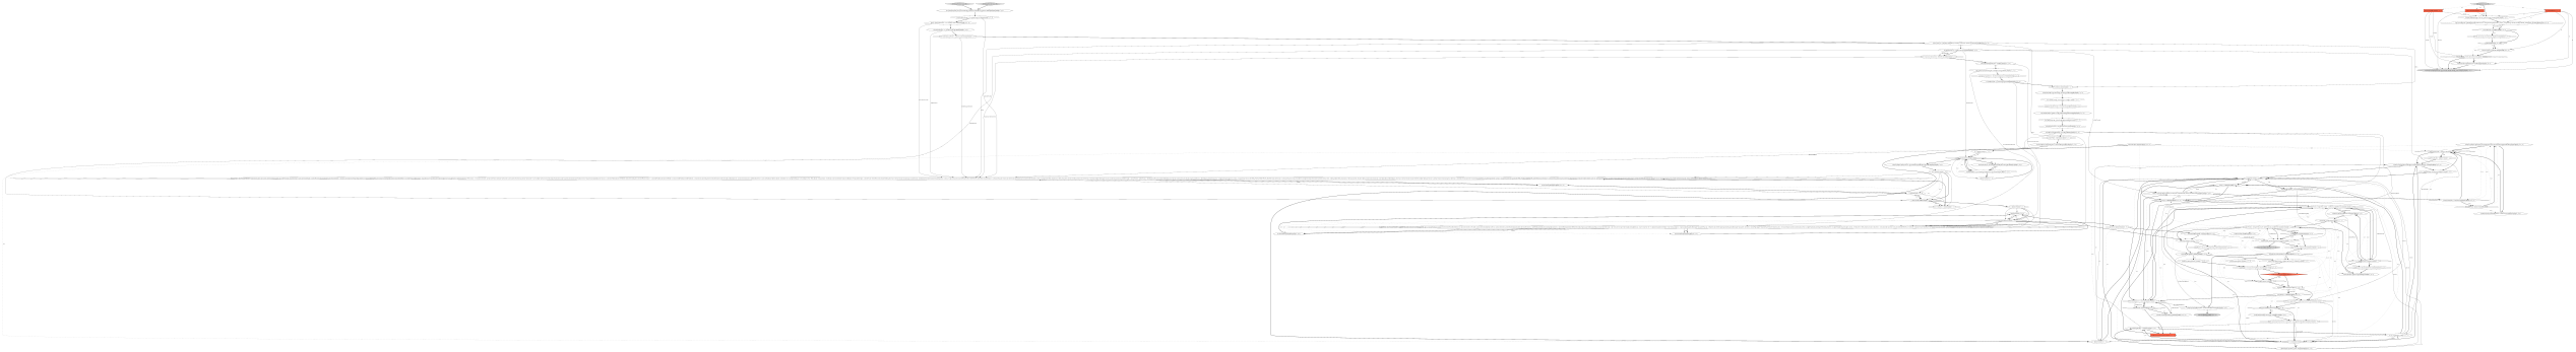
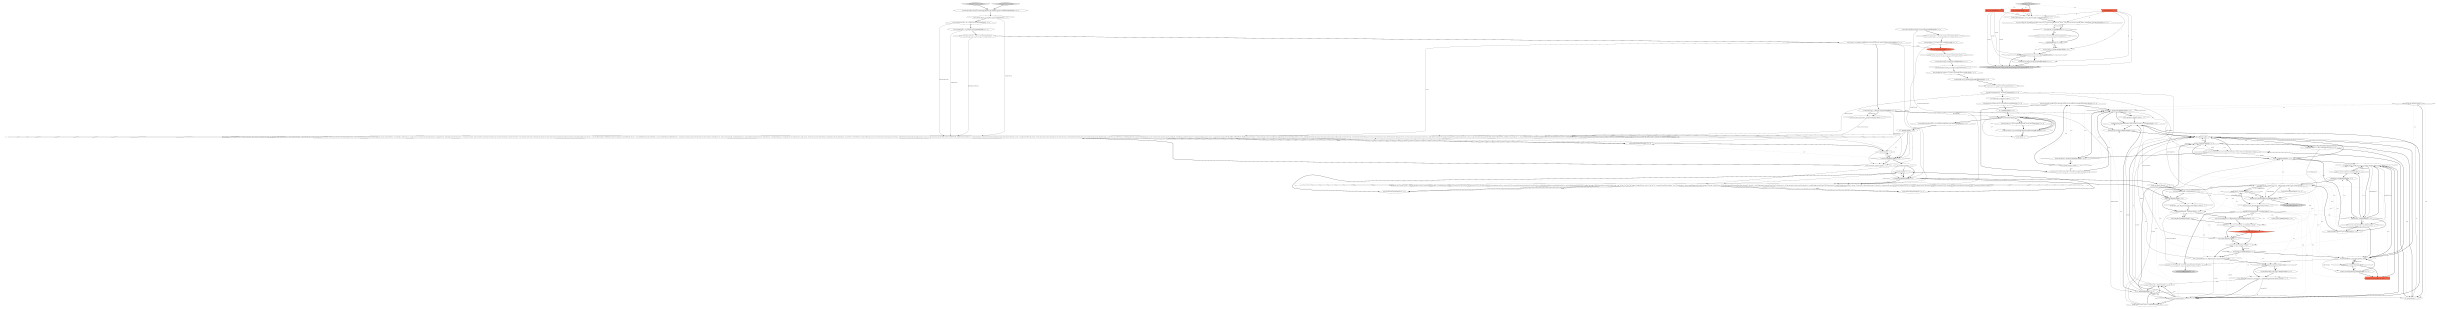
  digraph {
    fontname="IBM Plex Sans"
    node [fillcolor=white fontname="IBM Plex Sans" shape=ellipse style=filled]
    edge [fontname="IBM Plex Sans" style=bold]
    n1 [label="verbose(\"Operation\",operations.get(),\"Draining permits for write thread\",writeThreadNumber)@@@234@@@['1', '1', '0']"]
    n2 [label="writeThreadNumber >= nWriteThreads@@@236@@@['1', '1', '0']" shape=diamond]
    n3 [label="writePermissions(writeThreadNumber++(.drainPermits()@@@235@@@['0', '1', '0']"]
    n4 [label="writePermissions(writeThreadNumber(.release(random().nextInt(2) + 1)@@@238@@@['1', '1', '0']"]
    n5 [label="readPermission.drainPermits()@@@240@@@['0', '1', '0']"]
    n6 [label="writeThreadNumber--@@@237@@@['0', '1', '0']"]
    n7 [label="writePerm.release(neededPermits)@@@252@@@['0', '1', '0']"]
    n8 [label="int neededPermits = Integer.MAX_VALUE - writePerm.availablePermits()@@@251@@@['1', '1', '0']"]
    n9 [label="visibleModel = model@@@254@@@['0', '1', '0']"]
    n10 [label="neededPermits > 0@@@252@@@['1', '1', '0']" shape=diamond]
    n11 [label="readPermission.release(neededPermits)@@@252@@@['1', '0', '0']"]
    n12 [label="int neededPermits = Integer.MAX_VALUE - readPermission.availablePermits()@@@255@@@['1', '1', '0']"]
    n13 [label="int writeThreadNumber = 0@@@226@@@['1', '1', '0']"]
    n14 [label="int cnt = 5000@@@227@@@['1', '1', '0']"]
    n15 [label="recInfo == null@@@228@@@['0', '1', '0']" shape=diamond]
    n16 [label="cnt == 0@@@242@@@['1', '1', '0']" shape=diamond]
    n17 [label="cnt--@@@230@@@['1', '1', '0']"]
    n18 [label="recoveryInfoF != null@@@224@@@['1', '1', '0']" shape=diamond]
    n19 [label="UpdateLog.RecoveryInfo recInfo = null@@@225@@@['0', '1', '0']"]
    n20 [label="recInfo != null@@@246@@@['1', '1', '0']" shape=diamond]
    n21 [label="recInfo = recoveryInfoF.get(random().nextInt(100 / nWriteThreads),TimeUnit.MILLISECONDS)@@@231@@@['1', '1', '0']"]
    n22 [label="bufferedAddsApplied += recInfo.adds@@@247@@@['1', '1', '0']"]
    n23 [label="bufferedAddsApplied += recInfo.adds@@@243@@@['1', '0', '0']"]
    n24 [label="writeThreadNumber >= nWriteThreads@@@232@@@['1', '0', '0']" shape=diamond]
-   n25 [label="initModel(ndocs)@@@15@@@['1', '1', '0']"]
+   n25 [fillcolor=tomato label="initModel(ndocs)@@@15@@@['1', '1', '0']"]
    n26 [label="final AtomicInteger numCommitting = new AtomicInteger()@@@16@@@['1', '1', '0']"]
    n27 [label="List<Thread> threads = new ArrayList<>()@@@17@@@['1', '1', '0']"]
    n28 [label="final int deletePercent = 4 + random().nextInt(25)@@@6@@@['1', '1', '0']"]
    n29 [label="Thread thread = new Thread(\"WRITER\" + i){@Override public void run(){try {while (operations.get() > 0) {writePermission.acquire()int oper = rand.nextInt(10)if (oper < commitPercent) {if (numCommitting.incrementAndGet() <= maxConcurrentCommits) {Map<Integer,DocInfo> newCommittedModellong versionsynchronized (globalLock) {newCommittedModel = new HashMap<>(model)version = snapshotCount++}synchronized (stateChangeLock) {if (uLog.getState() != UpdateLog.State.ACTIVE) version = -1if (rand.nextInt(100) < softCommitPercent) {verbose(\"softCommit start\")assertU(TestHarness.commit(\"softCommit\",\"true\"))verbose(\"softCommit end\")}{verbose(\"hardCommit start\")assertU(commit())verbose(\"hardCommit end\")}}synchronized (globalLock) {if (version >= committedModelClock) {if (VERBOSE) {verbose(\"installing new committedModel version=\" + committedModelClock)}committedModel = newCommittedModelcommittedModelClock = version}}}numCommitting.decrementAndGet()continue}int idif (rand.nextBoolean()) {id = rand.nextInt(ndocs)}{id = lastId}boolean before = rand.nextBoolean()if (before) {lastId = id}DocInfo info = model.get(id)long val = info.vallong nextVal = Math.abs(val) + 1long version = testVersion.incrementAndGet()if (rand.nextBoolean()) Thread.yield()if (oper < commitPercent + deletePercent) {verbose(\"deleting id\",id,\"val=\",nextVal,\"version\",version)Long returnedVersion = deleteAndGetVersion(Integer.toString(id),params(\"_version_\",Long.toString(-version),DISTRIB_UPDATE_PARAM,FROM_LEADER))if (returnedVersion != null) {assertEquals(-version,returnedVersion.longValue())}synchronized (model) {DocInfo currInfo = model.get(id)if (Math.abs(version) > Math.abs(currInfo.version)) {model.put(id,new DocInfo(version,-nextVal))}}verbose(\"deleting id\",id,\"val=\",nextVal,\"version\",version,\"DONE\")}if (oper < commitPercent + deletePercent + deleteByQueryPercent) {verbose(\"deleteByQuery id\",id,\"val=\",nextVal,\"version\",version)Long returnedVersion = deleteByQueryAndGetVersion(\"id:\" + Integer.toString(id),params(\"_version_\",Long.toString(-version),DISTRIB_UPDATE_PARAM,FROM_LEADER))if (returnedVersion != null) {assertEquals(-version,returnedVersion.longValue())}synchronized (model) {DocInfo currInfo = model.get(id)if (Math.abs(version) > Math.abs(currInfo.version)) {model.put(id,new DocInfo(version,-nextVal))}}verbose(\"deleteByQuery id\",id,\"val=\",nextVal,\"version\",version,\"DONE\")}{verbose(\"adding id\",id,\"val=\",nextVal,\"version\",version)Long returnedVersion = addAndGetVersion(sdoc(\"id\",Integer.toString(id),FIELD,Long.toString(nextVal),\"_version_\",Long.toString(version)),params(DISTRIB_UPDATE_PARAM,FROM_LEADER))if (returnedVersion != null) {assertEquals(version,returnedVersion.longValue())}synchronized (model) {DocInfo currInfo = model.get(id)if (version > currInfo.version) {model.put(id,new DocInfo(version,nextVal))}}if (VERBOSE) {verbose(\"adding id\",id,\"val=\",nextVal,\"version\",version,\"DONE\")}}if (!before) {lastId = id}}}catch (Throwable e) }}@@@33@@@['1', '1', '0']"]
    n30 [label="final int deleteByQueryPercent = random().nextInt(5)@@@7@@@['1', '1', '0']"]
    n31 [label="threads.add(thread)@@@147@@@['1', '1', '0']"]
    n32 [label="final int ndocs = 5 + (random().nextBoolean()? random().nextInt(25): random().nextInt(200))@@@8@@@['1', '1', '0']"]
    n33 [label="i++@@@27@@@['0', '1', '0']"]
    n34 [label="i < nWriteThreads@@@26@@@['1', '1', '0']" shape=diamond]
    n35 [label="writePermissions(i( = new Semaphore(Integer.MAX_VALUE,false)@@@27@@@['1', '1', '0']"]
    n36 [label="final Semaphore readPermission = new Semaphore(Integer.MAX_VALUE,false)@@@28@@@['1', '1', '0']"]
    n37 [label="writePermissions(i( = new Semaphore(Integer.MAX_VALUE,false)@@@27@@@['1', '0', '0']"]
    n38 [label="threads.add(thread)@@@205@@@['1', '0', '0']"]
    n39 [label="i++@@@151@@@['1', '1', '0']"]
    n40 [label="Thread thread = new Thread(\"READER\" + i){@Override public void run(){try {while (operations.get() > 0) {readPermission.tryAcquire(10,TimeUnit.MILLISECONDS)int id = rand.nextInt(100) < 25? lastId: rand.nextInt(ndocs)boolean realTime = rand.nextInt(100) < percentRealtimeQueryDocInfo infoif (realTime) {info = visibleModel.get(id)}{synchronized (globalLock) {info = committedModel.get(id)}}if (VERBOSE) {verbose(\"querying id\",id)}SolrQueryRequest sreqif (realTime) {sreq = req(\"wt\",\"json\",\"qt\",\"/get\",\"ids\",Integer.toString(id))}{sreq = req(\"wt\",\"json\",\"q\",\"id:\" + Integer.toString(id),\"omitHeader\",\"true\")}String response = h.query(sreq)@SuppressWarnings({\"rawtypes\"}) Map rsp = (Map)Utils.fromJSONString(response)@SuppressWarnings({\"rawtypes\"}) List doclist = (List)(((Map)rsp.get(\"response\")).get(\"docs\"))if (doclist.size() == 0) {}{assertEquals(1,doclist.size())long foundVal = (Long)(((Map)doclist.get(0)).get(FIELD))long foundVer = (Long)(((Map)doclist.get(0)).get(\"_version_\"))if (foundVer < Math.abs(info.version) || (foundVer == info.version && foundVal != info.val)) {verbose(\"ERROR, id=\",id,\"found=\",response,\"model\",info)assertTrue(false)}}}if (rand.nextInt(100) < percentGetLatestVersions) {getLatestVersions()}}catch (Throwable e) }}@@@152@@@['1', '1', '0']"]
    n41 [label="i < nReadThreads@@@150@@@['1', '1', '0']" shape=diamond]
    n42 [fillcolor=tomato label="long version@@@2@@@['0', '0', '1']" shape=box]
    n43 [label="Math.abs(version) > Math.abs(currInfo.version)@@@10@@@['0', '0', '1']" shape=diamond]
    n44 [fillcolor=lightgray label="ifVerbose(\"deleteByQuery id\",id,\"val=\",nextVal,\"version\",version,\"DONE\")@@@14@@@['0', '0', '1']"]
    n45 [label="model.put(id,new DocInfo(version,-nextVal))@@@11@@@['0', '0', '1']"]
    n46 [label="ifVerbose(\"deleteByQuery id\",id,\"val=\",nextVal,\"version\",version)@@@3@@@['0', '0', '1']"]
    n47 [label="Long returnedVersion = deleteByQueryAndGetVersion(\"id:\" + Integer.toString(id),params(\"_version_\",Long.toString(-version),DISTRIB_UPDATE_PARAM,FROM_LEADER))@@@4@@@['0', '0', '1']"]
    n48 [label="returnedVersion != null@@@5@@@['0', '0', '1']" shape=diamond]
    n49 [label="model@@@8@@@['0', '0', '1']" shape=diamond]
    n50 [label="assertEquals(-version,returnedVersion.longValue())@@@6@@@['0', '0', '1']"]
    n51 [label="verbose(\"ROUND=\",operations.get())@@@253@@@['1', '0', '0']"]
    n52 [label="TimeoutException e@@@229@@@['1', '0', '0']" shape=diamond]
    n53 [label="TimeoutException e@@@233@@@['1', '1', '0']" shape=diamond]
    n54 [label="readPermission.release(neededPermits)@@@256@@@['1', '1', '0']"]
    n55 [fillcolor=lightgray label="thread.join()@@@258@@@['1', '0', '0']"]
    n56 [label="verbose(\"ROUND=\",operations.get())@@@257@@@['0', '1', '0']"]
    n57 [label="operations.decrementAndGet() > 0@@@259@@@['0', '1', '0']" shape=diamond]
    n58 [fillcolor=lightgray label="testStressRecovery['1', '0', '0']" shape=diamond]
    n59 [label="assumeFalse(\"FIXME: This test is horribly slow sometimes on Windows!\",Constants.WINDOWS)@@@3@@@['1', '1', '0']"]
    n60 [label="final int commitPercent = 5 + random().nextInt(10)@@@4@@@['1', '1', '0']"]
    n61 [label="final AtomicLong operations = new AtomicLong(atLeast(35))@@@13@@@['1', '1', '0']"]
    n62 [label="int nReadThreads = 2 + random().nextInt(10)@@@14@@@['1', '1', '0']"]
    n63 [label="DocInfo currInfo = model.get(id)@@@9@@@['0', '0', '1']"]
    n64 [label="writePerm.release(neededPermits)@@@248@@@['1', '0', '0']"]
    n65 [label="neededPermits > 0@@@248@@@['1', '0', '0']" shape=diamond]
    n66 [label="verbose(\"bufferedAddsApplied=\",bufferedAddsApplied)@@@260@@@['0', '1', '0']"]
    n67 [label="recoveryInfoF != null@@@220@@@['1', '0', '0']" shape=diamond]
    n68 [label="random().nextBoolean()@@@222@@@['1', '1', '0']" shape=diamond]
    n69 [label="Future<UpdateLog.RecoveryInfo> recoveryInfoF = uLog.applyBufferedUpdates()@@@223@@@['1', '1', '0']"]
    n70 [label="assertTrue(uLog.getState() == UpdateLog.State.BUFFERING)@@@221@@@['1', '1', '0']"]
    n71 [label="Thread.sleep(random().nextInt(10) + 1)@@@222@@@['0', '1', '0']"]
    n72 [fillcolor=tomato label="random().nextBoolean()@@@218@@@['1', '0', '0']" shape=diamond]
    n73 [label="stateChangeLock@@@218@@@['1', '1', '0']" shape=diamond]
    n74 [label="uLog.bufferUpdates()@@@219@@@['1', '1', '0']"]
    n75 [label="this.visibleModel = model@@@23@@@['1', '1', '0']"]
    n76 [label="final Semaphore(( writePermissions = new Semaphore((((@@@24@@@['1', '1', '0']"]
    n77 [label="int i = 0@@@25@@@['1', '1', '0']"]
    n78 [fillcolor=tomato label="Semaphore writePerm@@@250@@@['1', '1', '0']" shape=box]
    n79 [label="i++@@@31@@@['1', '1', '0']"]
    n80 [label="final int threadNum = i@@@32@@@['1', '1', '0']"]
    n81 [label="i < nWriteThreads@@@30@@@['1', '1', '0']" shape=diamond]
-   n82 [label="final int percentRealtimeQuery = 75@@@11@@@['1', '1', '0']"]
    n83 [label="final int percentGetLatestVersions = random().nextInt(4)@@@12@@@['1', '1', '0']"]
    n84 [label="threads.add(thread)@@@209@@@['0', '1', '0']"]
    n85 [label="int bufferedAddsApplied = 0@@@210@@@['1', '0', '0']"]
    n86 [label="thread.start()@@@212@@@['1', '1', '0']"]
    n87 [label="int bufferedAddsApplied = 0@@@214@@@['1', '1', '0']"]
    n88 [label="visibleModel = new ConcurrentHashMap<>(model)@@@213@@@['1', '0', '0']"]
    n89 [label="int i = 0@@@149@@@['1', '1', '0']"]
    n90 [label="thread.start()@@@208@@@['1', '0', '0']"]
    n91 [label="final UpdateLog uLog = uHandler.getUpdateLog()@@@20@@@['1', '1', '0']"]
    n92 [label="final VersionInfo vInfo = uLog.getVersionInfo()@@@21@@@['1', '1', '0']"]
    n93 [label="final Object stateChangeLock = new Object()@@@22@@@['1', '1', '0']"]
    n94 [label="assertTrue(uLog.getState() == UpdateLog.State.ACTIVE)@@@216@@@['0', '1', '0']"]
    n95 [label="uLog.bufferUpdates()@@@215@@@['1', '0', '0']"]
    n96 [label="final AtomicLong testVersion = new AtomicLong(0)@@@18@@@['1', '1', '0']"]
    n97 [label="final UpdateHandler uHandler = h.getCore().getUpdateHandler()@@@19@@@['1', '1', '0']"]
    n98 [label="final int softCommitPercent = 30 + random().nextInt(75)@@@5@@@['1', '1', '0']"]
    n99 [label="visibleModel = new ConcurrentHashMap<>(model)@@@217@@@['1', '1', '0']"]
    n100 [label="writePermissions@@@246@@@['1', '0', '0']"]
    n101 [label="neededPermits > 0@@@256@@@['0', '1', '0']" shape=diamond]
    n102 [fillcolor=lightgray label="testStressRecovery['0', '1', '0']" shape=diamond]
    n103 [fillcolor=lightgray label="thread.join()@@@262@@@['0', '1', '0']"]
    n104 [fillcolor=tomato label="long nextVal@@@2@@@['0', '0', '1']" shape=box]
    n105 [label="final int maxConcurrentCommits = nWriteThreads@@@10@@@['1', '1', '0']"]
    n106 [label="writePermissions@@@250@@@['0', '1', '0']"]
    n107 [label="int nWriteThreads = 2 + random().nextInt(10)@@@9@@@['1', '1', '0']"]
    n108 [fillcolor=tomato label="int id@@@2@@@['0', '0', '1']" shape=box]
    n109 [label="int i = 0@@@29@@@['1', '1', '0']"]
    n110 [fillcolor=lightgray label="deleteByQuery['0', '0', '1']" shape=diamond]
    n1 -> n2
    n1 -> n3
    n2 -> n4 [label=true style=dotted]
    n2 -> n4
    n2 -> n5
    n2 -> n6
    n2 -> n6 [label=true style=dotted]
    n3 -> n2
    n4 -> n5
    n4 -> n16
    n4 -> n18
    n5 -> n16
    n6 -> n4
    n7 -> n8
    n7 -> n9
    n8 -> n7 [label=neededPermits style=solid]
    n8 -> n10 [label=neededPermits style=solid]
    n8 -> n10
    n8 -> n11 [label=neededPermits style=solid]
    n9 -> n12
    n10 -> n7 [label=true style=dotted]
    n10 -> n7
    n10 -> n8
    n10 -> n9
    n10 -> n11 [label=true style=dotted]
    n10 -> n11
    n10 -> n51
    n11 -> n51
    n12 -> n8 [label=true style=dotted]
    n12 -> n10 [label=true style=dotted]
    n12 -> n20 [label=true style=dotted]
    n12 -> n22 [label=true style=dotted]
    n12 -> n51 [label=true style=dotted]
    n12 -> n54 [label=neededPermits style=solid]
    n12 -> n54
    n12 -> n65 [label=true style=dotted]
    n12 -> n67 [label=true style=dotted]
    n12 -> n72 [label=true style=dotted]
    n12 -> n74 [label=true style=dotted]
    n12 -> n78 [label=true style=dotted]
    n12 -> n86
    n12 -> n86 [label=true style=dotted]
    n12 -> n87 [label=true style=dotted]
    n12 -> n88 [label=true style=dotted]
    n12 -> n99 [label=true style=dotted]
    n12 -> n100 [label=true style=dotted]
    n12 -> n101 [label=neededPermits style=solid]
    n12 -> n101
    n13 -> n4 [label=cnt style=solid]
    n13 -> n14
    n14 -> n4
    n14 -> n15
    n14 -> n16 [label=recInfo style=solid]
    n14 -> n17 [label=cnt style=solid]
    n14 -> n18 [label=recInfo style=solid]
    n15 -> n16 [label=recInfo style=dotted]
    n15 -> n17 [label=true style=dotted]
    n15 -> n17
    n15 -> n20
    n15 -> n21 [label=true style=dotted]
    n16 -> n15
    n16 -> n20
    n16 -> n22
    n16 -> n23 [label=true style=dotted]
    n16 -> n23
    n17 -> n16 [label=cnt style=solid]
    n17 -> n21
    n18 -> n4 [label=true style=dotted]
    n18 -> n8
    n18 -> n13 [label=true style=dotted]
    n18 -> n13
    n18 -> n14 [label=true style=dotted]
    n18 -> n15 [label=true style=dotted]
    n18 -> n16
    n18 -> n19 [label=true style=dotted]
    n18 -> n19
    n18 -> n20 [label=true style=dotted]
    n19 -> n13
    n19 -> n15 [label=recInfo style=solid]
    n19 -> n20 [label=recInfo style=solid]
    n20 -> n8
    n20 -> n22
    n20 -> n22 [label=true style=dotted]
    n21 -> n15 [label=recInfo style=solid]
    n21 -> n16
    n21 -> n20 [label=recInfo style=solid]
    n21 -> n24
    n22 -> n8
    n22 -> n64 [label=neededPermits style=solid]
    n22 -> n65 [label=neededPermits style=solid]
    n22 -> n65
    n22 -> n66 [label=bufferedAddsApplied style=solid]
    n23 -> n22
    n23 -> n54 [label=bufferedAddsApplied style=solid]
    n24 -> n1 [label=true style=dotted]
    n24 -> n2
    n24 -> n53 [label=true style=dotted]
    n24 -> n53
    n25 -> n26
    n26 -> n27
    n27 -> n96
    n28 -> n29 [label=deletePercent style=solid]
    n28 -> n30
    n29 -> n31 [label=thread style=solid]
    n29 -> n31
    n30 -> n29 [label=deleteByQueryPercent style=solid]
    n30 -> n32
    n31 -> n79
    n32 -> n25 [label=ndocs style=solid]
    n32 -> n29 [label=ndocs style=solid]
    n32 -> n40 [label=ndocs style=solid]
    n32 -> n107
    n33 -> n34
    n33 -> n34 [label=i style=solid]
    n34 -> n33 [label=true style=dotted]
    n34 -> n35 [label=true style=dotted]
    n34 -> n35
    n34 -> n36
    n34 -> n37 [label=true style=dotted]
    n34 -> n37
    n35 -> n33 [label=i style=solid]
    n35 -> n33
    n35 -> n34 [label=i style=solid]
    n35 -> n34
    n36 -> n109
    n37 -> n35 [label=i style=solid]
    n37 -> n35
    n38 -> n39
    n39 -> n40 [label=i style=solid]
    n39 -> n41 [label=i style=solid]
    n39 -> n41
    n40 -> n38 [label=thread style=solid]
    n40 -> n38
    n40 -> n84 [label=thread style=solid]
    n40 -> n84
    n41 -> n38 [label=true style=dotted]
    n41 -> n39 [label=true style=dotted]
    n41 -> n40
    n41 -> n40 [label=true style=dotted]
    n41 -> n84 [label=true style=dotted]
    n41 -> n86
    n41 -> n90
    n42 -> n43 [label=version style=solid]
    n42 -> n44 [label=version style=solid]
    n42 -> n45 [label=version style=solid]
    n42 -> n46 [label=version style=solid]
    n43 -> n44
    n43 -> n45 [label=true style=dotted]
    n43 -> n45
    n45 -> n44
    n46 -> n47
    n47 -> n48
    n47 -> n48 [label=returnedVersion style=solid]
    n48 -> n49
    n48 -> n50
    n48 -> n50 [label=true style=dotted]
    n49 -> n43 [label=true style=dotted]
    n49 -> n63 [label=true style=dotted]
    n49 -> n63
    n50 -> n49
    n51 -> n12
    n52 -> n2 [label=true style=dotted]
    n52 -> n17 [label=true style=dotted]
    n52 -> n17
    n52 -> n21 [label=true style=dotted]
    n52 -> n24 [label=true style=dotted]
    n53 -> n1
    n53 -> n1 [label=true style=dotted]
    n53 -> n2 [label=true style=dotted]
    n53 -> n3 [label=true style=dotted]
    n53 -> n5 [label=true style=dotted]
    n54 -> n55
    n54 -> n56
    n56 -> n57
    n57 -> n8 [label=true style=dotted]
    n57 -> n9 [label=true style=dotted]
    n57 -> n10 [label=true style=dotted]
    n57 -> n12 [label=true style=dotted]
    n57 -> n18 [label=true style=dotted]
    n57 -> n56 [label=true style=dotted]
    n57 -> n66
    n57 -> n68 [label=true style=dotted]
    n57 -> n69 [label=true style=dotted]
    n57 -> n70 [label=true style=dotted]
    n57 -> n73 [label=true style=dotted]
    n57 -> n78 [label=true style=dotted]
    n57 -> n94
    n57 -> n94 [label=true style=dotted]
    n57 -> n99 [label=true style=dotted]
    n57 -> n101 [label=true style=dotted]
    n57 -> n106 [label=true style=dotted]
    n58 -> n59
    n59 -> n60
    n60 -> n29 [label=commitPercent style=solid]
    n60 -> n98
    n61 -> n62
    n62 -> n25
    n62 -> n41 [label=nReadThreads style=solid]
    n63 -> n43
    n64 -> n22
-   n13 -> n78
+   n64 -> n78
    n65 -> n22
    n65 -> n64
    n65 -> n64 [label=true style=dotted]
    n65 -> n78
    n66 -> n103
    n67 -> n16 [label=true style=dotted]
    n67 -> n18 [label=nextVal style=dotted]
    n67 -> n22
    n67 -> n68 [label=true style=dotted]
    n67 -> n69 [label=true style=dotted]
    n67 -> n70
    n67 -> n70 [label=true style=dotted]
    n68 -> n69
    n68 -> n71 [label=true style=dotted]
    n68 -> n71
    n69 -> n13 [label=cnt style=solid]
    n69 -> n18
    n69 -> n18 [label=recoveryInfoF style=solid]
    n70 -> n16 [label=recInfo style=solid]
    n70 -> n18 [label=recInfo style=solid]
    n70 -> n68
    n71 -> n69
    n72 -> n73
    n72 -> n73 [label=true style=dotted]
    n72 -> n74
    n73 -> n74
    n73 -> n74 [label=true style=dotted]
    n74 -> n67 [label=recoveryInfoF style=solid]
    n74 -> n67
    n74 -> n70
    n75 -> n76
    n76 -> n77
    n77 -> n34 [label=i style=solid]
    n77 -> n34
    n78 -> n8
    n79 -> n29 [label=i style=solid]
    n79 -> n80 [label=i style=solid]
    n79 -> n81 [label=i style=solid]
    n79 -> n81
    n80 -> n29
    n81 -> n29 [label=true style=dotted]
    n81 -> n31 [label=true style=dotted]
    n81 -> n79 [label=true style=dotted]
    n81 -> n80 [label=true style=dotted]
    n81 -> n80
    n81 -> n89
-   n82 -> n40 [label=percentRealtimeQuery style=solid]
-   n82 -> n83
    n83 -> n40 [label=percentGetLatestVersions style=solid]
    n83 -> n61
    n84 -> n39
    n85 -> n54 [label=bufferedAddsApplied style=solid]
    n85 -> n86
    n86 -> n87
    n86 -> n88
    n87 -> n66 [label=bufferedAddsApplied style=solid]
    n87 -> n94
    n87 -> n95 [label=true style=dotted]
    n87 -> n95
    n88 -> n87
    n89 -> n39 [label=i style=solid]
    n89 -> n40 [label=i style=solid]
    n89 -> n41 [label=i style=solid]
    n89 -> n41
    n90 -> n85
    n91 -> n92
    n92 -> n93
    n93 -> n29 [label=stateChangeLock style=solid]
    n93 -> n73 [label=stateChangeLock style=solid]
    n93 -> n75
    n93 -> n87 [label=stateChangeLock style=solid]
    n94 -> n99
    n95 -> n99
    n96 -> n97
    n97 -> n91
    n98 -> n28
    n98 -> n29 [label=softCommitPercent style=solid]
    n99 -> n72
    n99 -> n73
    n101 -> n54 [label=true style=dotted]
    n101 -> n54
    n101 -> n56
    n102 -> n59
    n104 -> n44 [label=nextVal style=solid]
    n104 -> n46 [label=nextVal style=solid]
    n105 -> n29 [label=maxConcurrentCommits style=solid]
-   n105 -> n82
    n107 -> n14 [label=nWriteThreads style=solid]
    n107 -> n21 [label=nWriteThreads style=solid]
    n107 -> n34 [label=nWriteThreads style=solid]
    n107 -> n81 [label=nWriteThreads style=solid]
    n107 -> n105
    n107 -> n105 [label=nWriteThreads style=solid]
    n108 -> n44 [label=id style=solid]
    n108 -> n45 [label=id style=solid]
    n108 -> n46 [label=id style=solid]
    n108 -> n47 [label=id style=solid]
    n108 -> n63 [label=id style=solid]
    n109 -> n29 [label=i style=solid]
    n109 -> n79 [label=i style=solid]
    n109 -> n80 [label=i style=solid]
    n109 -> n81 [label=i style=solid]
    n109 -> n81
    n110 -> n42 [label=true style=dotted]
    n110 -> n46
    n110 -> n104 [label=true style=dotted]
    n110 -> n108 [label=true style=dotted]
  }
